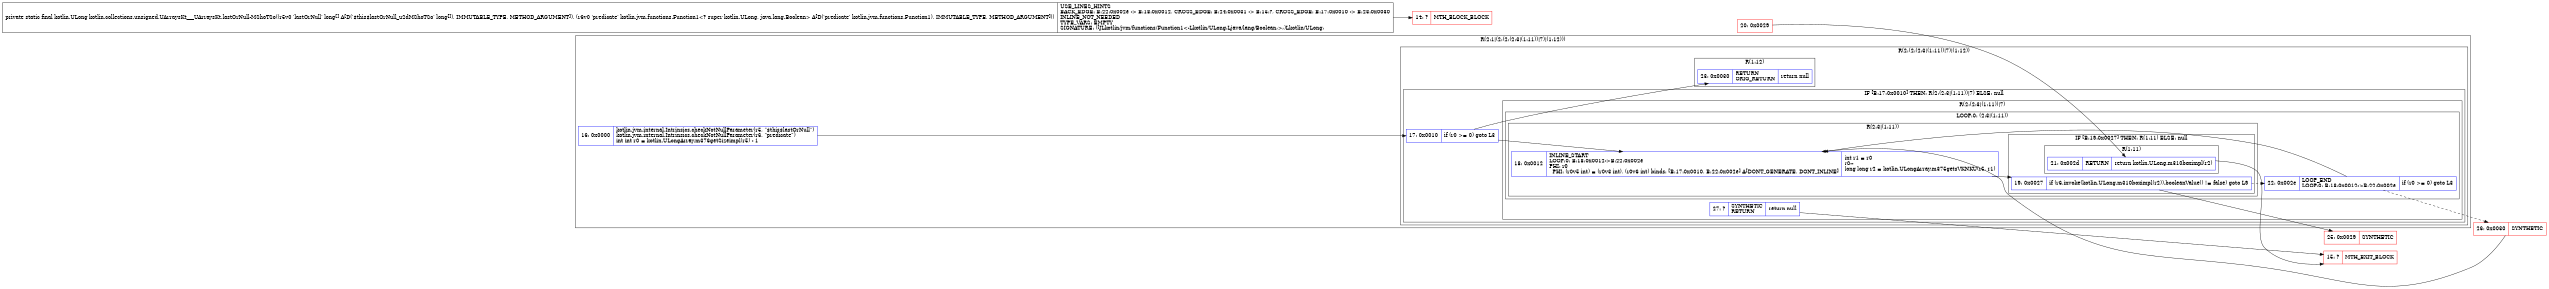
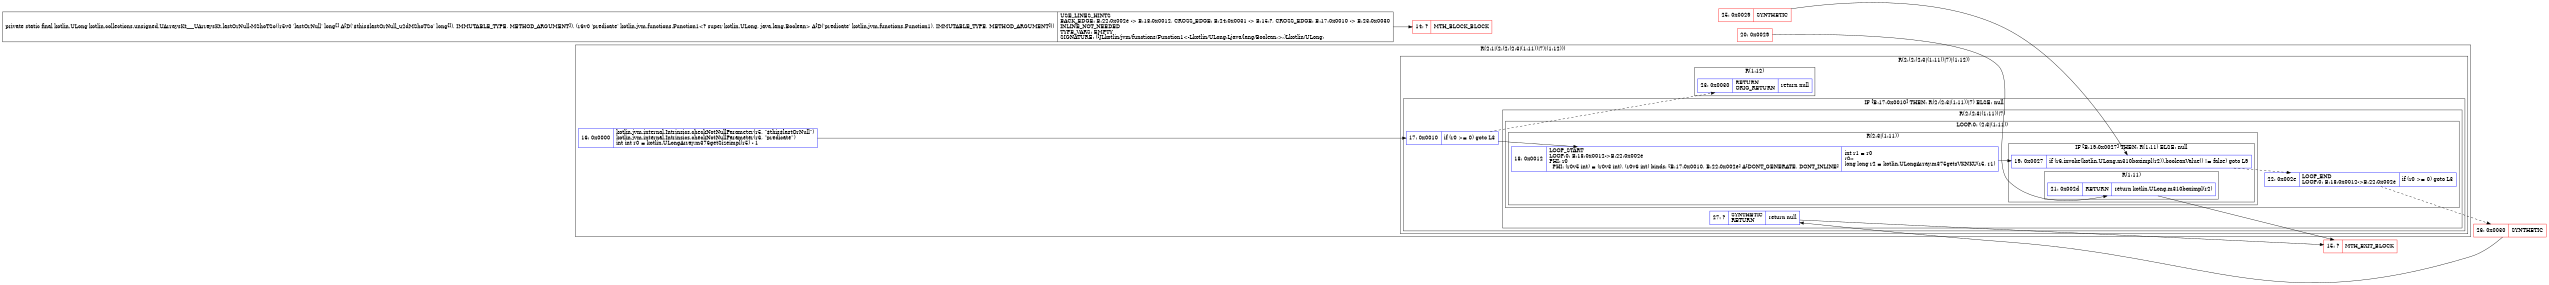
  digraph {
    rankdir=LR
    node [color=blue shape=record]
    n1 [label="{21\:\ 0x002d|RETURN\l|return kotlin.ULong.m310boximpl(r2)\l}"]
    n2 [label="{19\:\ 0x0027|if (r6.invoke(kotlin.ULong.m310boximpl(r2)).booleanValue() != false) goto L9\l}"]
-   n3 [label="{18\:\ 0x0012|INLINE_START\lLOOP:0: B:18:0x0012\-\>B:22:0x002e\lPHI: r0 \l  PHI: (r0v5 int) = (r0v3 int), (r0v6 int) binds: [B:17:0x0010, B:22:0x002e] A[DONT_GENERATE, DONT_INLINE]\l|int r1 = r0\lr0\-\-\llong long r2 = kotlin.ULongArray.m375getsVKNKU(r5, r1)\l}"]
+   n3 [label="{18\:\ 0x0012|LOOP_START\lLOOP:0: B:18:0x0012\-\>B:22:0x002e\lPHI: r0 \l  PHI: (r0v5 int) = (r0v3 int), (r0v6 int) binds: [B:17:0x0010, B:22:0x002e] A[DONT_GENERATE, DONT_INLINE]\l|int r1 = r0\lr0\-\-\llong long r2 = kotlin.ULongArray.m375getsVKNKU(r5, r1)\l}"]
    n4 [label="{22\:\ 0x002e|LOOP_END\lLOOP:0: B:18:0x0012\-\>B:22:0x002e\l|if (r0 \>= 0) goto L3\l}"]
    n5 [label="{27\:\ ?|SYNTHETIC\lRETURN\l|return null\l}"]
    n6 [label="{17\:\ 0x0010|if (r0 \>= 0) goto L3\l}"]
    n7 [label="{23\:\ 0x0030|RETURN\lORIG_RETURN\l|return null\l}"]
    n8 [label="{16\:\ 0x0000|kotlin.jvm.internal.Intrinsics.checkNotNullParameter(r5, \"$this$lastOrNull\")\lkotlin.jvm.internal.Intrinsics.checkNotNullParameter(r6, \"predicate\")\lint int r0 = kotlin.ULongArray.m376getSizeimpl(r5) \- 1\l}"]
    n9 [color=red label="{15\:\ ?|MTH_EXIT_BLOCK\l}"]
    n10 [color=red label="{25\:\ 0x0029|SYNTHETIC\l}"]
    n11 [color=red label="{26\:\ 0x0030|SYNTHETIC\l}"]
    n12 [color=red label="{14\:\ ?|MTH_BLOCK_BLOCK\l}"]
    n13 [color=red label="{20\:\ 0x0029}"]
    n14 [label="{private static final kotlin.ULong kotlin.collections.unsigned.UArraysKt___UArraysKt.lastOrNull\-MShoTSo((r5v0 'lastOrNull' long[] A[D('$this$lastOrNull_u2dMShoTSo' long[]), IMMUTABLE_TYPE, METHOD_ARGUMENT]), (r6v0 'predicate' kotlin.jvm.functions.Function1\<? super kotlin.ULong, java.lang.Boolean\> A[D('predicate' kotlin.jvm.functions.Function1), IMMUTABLE_TYPE, METHOD_ARGUMENT]))  | USE_LINES_HINTS\lBACK_EDGE: B:22:0x002e \-\> B:18:0x0012, CROSS_EDGE: B:24:0x0031 \-\> B:15:?, CROSS_EDGE: B:17:0x0010 \-\> B:23:0x0030\lINLINE_NOT_NEEDED\lTYPE_VARS: EMPTY\lSIGNATURE: ([JLkotlin\/jvm\/functions\/Function1\<\-Lkotlin\/ULong;Ljava\/lang\/Boolean;\>;)Lkotlin\/ULong;\l}" color=""]
    subgraph cluster_1 {
      label="R(2:1|(2:(2:(2:3|(1:11))|7)|(1:12)))"
      n8
      subgraph cluster_2 {
        label="R(2:(2:(2:3|(1:11))|7)|(1:12))"
        subgraph cluster_3 {
          label="IF [B:17:0x0010] THEN: R(2:(2:3|(1:11))|7) ELSE: null"
          n6
          subgraph cluster_4 {
            label="R(2:(2:3|(1:11))|7)"
            n5
            subgraph cluster_5 {
              label="LOOP:0: (2:3|(1:11))"
              n4
              subgraph cluster_6 {
                label="R(2:3|(1:11))"
                n3
                subgraph cluster_7 {
                  label="IF [B:19:0x0027] THEN: R(1:11) ELSE: null"
                  n2
                  subgraph cluster_8 {
                    label="R(1:11)"
                    n1
                  }
                }
              }
            }
          }
        }
        subgraph cluster_9 {
          label="R(1:12)"
          n7
        }
      }
    }
    n1 -> n9
    n2 -> n4 [style=dashed]
-   n2 -> n10
+   n10 -> n2
    n3 -> n2
-   n4 -> n3
    n4 -> n11 [style=dashed]
    n5 -> n9
    n6 -> n3
-   n6 -> n7 [style=solid]
+   n6 -> n7 [style=dashed]
    n8 -> n6
-   n11 -> n3
+   n11 -> n5
    n13 -> n1
    n14 -> n12
  }
